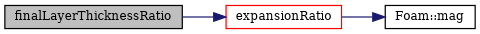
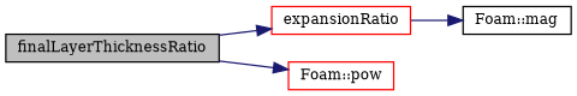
  digraph {
    fontname="DejaVu Serif"
    rankdir=LR
    node [color=black fontname="DejaVu Serif" fontsize=10 shape=record]
    edge [color=midnightblue fontname="DejaVu Serif" fontsize=10 labelfontname=FreeSans labelfontsize=10 style=solid]
    n1 [fillcolor=grey75 fontcolor=black height=0.2 label=finalLayerThicknessRatio style=filled width=0.4]
    n2 [color=red height=0.2 label=expansionRatio width=0.4]
+   n3 [color=red height=0.2 label="Foam::pow" width=0.4]
    n4 [height=0.2 label="Foam::mag" width=0.4]
    n1 -> n2
+   n1 -> n3
    n2 -> n4
  }
